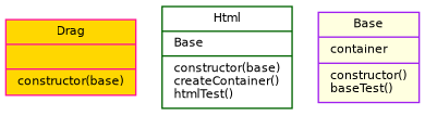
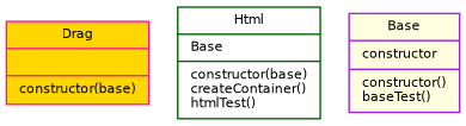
  digraph {
    node [fontname="Bitstream Vera Sans" fontsize=8 shape=record style=filled]
    n1 [label="{Drag||constructor(base)\l}" fillcolor=gold color=deeppink]
    n2 [label="{Html|Base\l|constructor(base)\lcreateContainer()\lhtmlTest()\l}" fillcolor=white color=darkgreen]
-   n3 [label="{Base|container\l|constructor()\lbaseTest()\l}" fillcolor=lightyellow color=purple]
+   n3 [label="{Base|constructor\l|constructor()\lbaseTest()\l}" fillcolor=lightyellow color=purple]
  }
